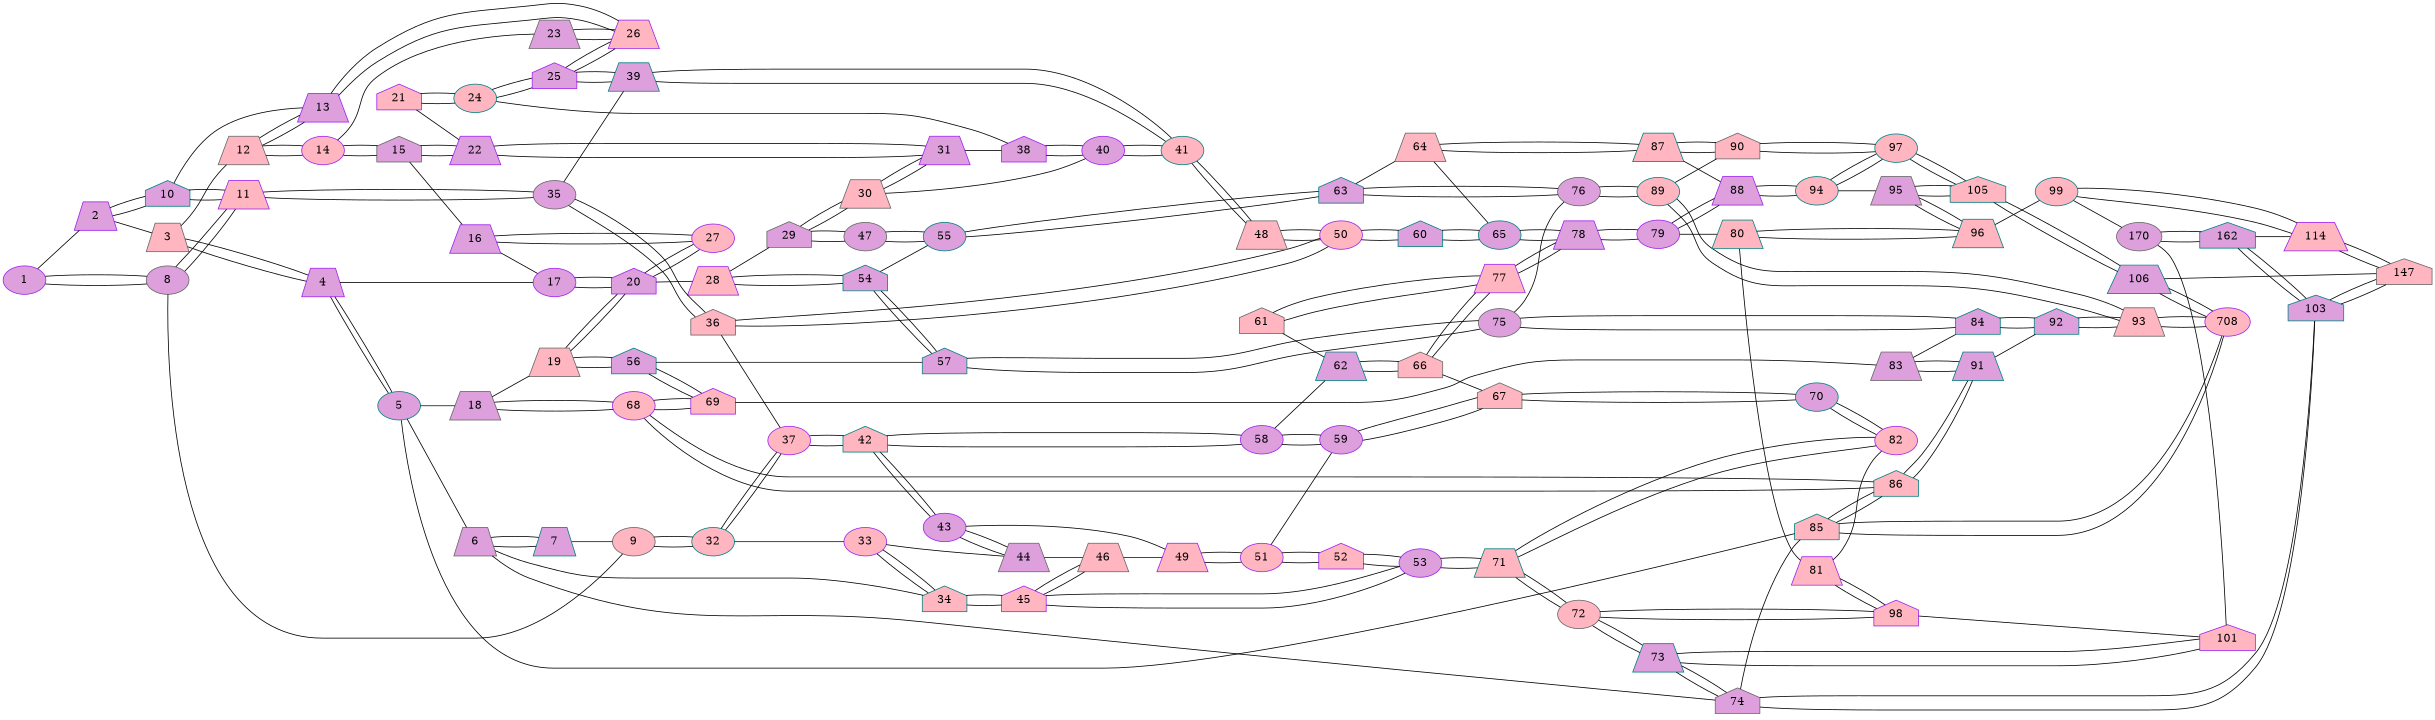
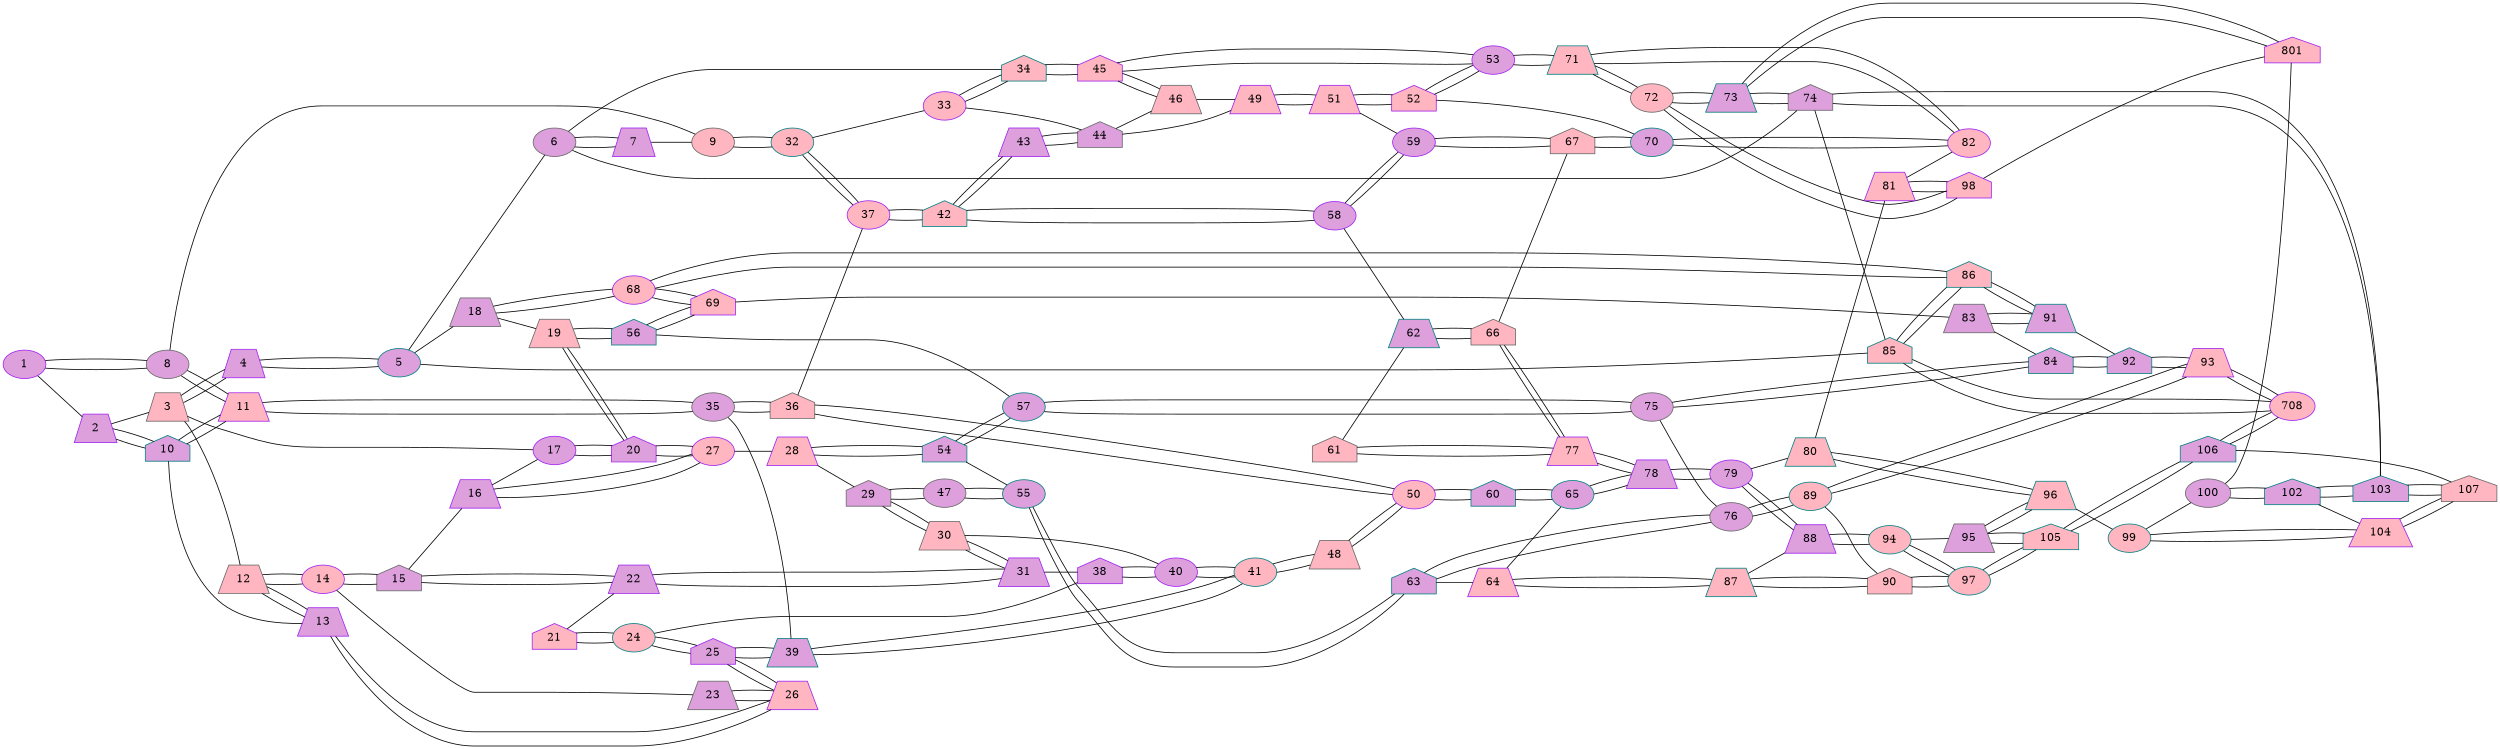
  graph {
    fontname="DejaVu Serif"
    rankdir=LR
    node [color=purple fillcolor=plum fontname="DejaVu Serif" shape=trapezium style=filled]
    edge [fontname="DejaVu Serif"]
    1 [shape=ellipse]
    2
    8 [color=gray40 shape=ellipse]
    3 [color=gray40 fillcolor=lightpink]
    10 [color=teal shape=house]
    9 [color=gray40 fillcolor=lightpink shape=ellipse]
    11 [fillcolor=lightpink]
    4
    12 [color=gray40 fillcolor=lightpink]
    13
    5 [color=teal shape=ellipse]
    17 [shape=ellipse]
    14 [fillcolor=lightpink shape=ellipse]
-   6 [color=gray40]
+   6 [color=gray40 shape=ellipse]
    18 [color=gray40]
    85 [color=teal fillcolor=lightpink shape=house]
    20 [shape=house]
-   7 [color=teal]
+   7
    34 [color=teal fillcolor=lightpink shape=house]
    74 [color=gray40 shape=house]
    19 [color=gray40 fillcolor=lightpink]
    68 [fillcolor=lightpink shape=ellipse]
    86 [color=teal fillcolor=lightpink shape=house]
    n24 [fillcolor=lightpink label=708 shape=ellipse]
    45 [fillcolor=lightpink shape=house]
    103 [color=teal shape=house]
    32 [color=teal fillcolor=lightpink shape=ellipse]
    35 [color=gray40 shape=ellipse]
    33 [fillcolor=lightpink shape=ellipse]
    37 [fillcolor=lightpink shape=ellipse]
    26 [fillcolor=lightpink]
    39 [color=teal]
    36 [color=gray40 fillcolor=lightpink shape=house]
    15 [color=gray40 shape=house]
    23 [color=gray40]
    16
    22
    27 [fillcolor=lightpink shape=ellipse]
    31
    28 [fillcolor=lightpink]
    56 [color=teal shape=house]
    69 [fillcolor=lightpink shape=house]
-   57 [color=teal shape=house]
+   57 [color=teal shape=ellipse]
    21 [fillcolor=lightpink shape=house]
    24 [color=teal fillcolor=lightpink shape=ellipse]
    25 [shape=house]
    38 [shape=house]
    40 [shape=ellipse]
    41 [color=teal fillcolor=lightpink shape=ellipse]
    29 [color=gray40 shape=house]
    54 [color=teal shape=house]
    30 [color=gray40 fillcolor=lightpink]
    47 [color=gray40 shape=ellipse]
    55 [color=teal shape=ellipse]
-   44 [color=gray40]
+   44 [color=gray40 shape=house]
    42 [color=teal fillcolor=lightpink shape=house]
    46 [color=gray40 fillcolor=lightpink]
    53 [shape=ellipse]
    50 [fillcolor=lightpink shape=ellipse]
    60 [color=teal shape=house]
-   43 [shape=ellipse]
+   43
    58 [shape=ellipse]
    48 [color=gray40 fillcolor=lightpink]
    49 [fillcolor=lightpink]
    59 [shape=ellipse]
    62 [color=teal]
-   51 [fillcolor=lightpink shape=ellipse]
+   51 [fillcolor=lightpink]
    71 [color=teal fillcolor=lightpink]
    63 [color=teal shape=house]
    52 [fillcolor=lightpink shape=house]
    65 [color=teal shape=ellipse]
    70 [color=teal shape=ellipse]
    67 [color=gray40 fillcolor=lightpink shape=house]
    82 [fillcolor=lightpink shape=ellipse]
    72 [color=gray40 fillcolor=lightpink shape=ellipse]
    75 [color=gray40 shape=ellipse]
-   64 [color=gray40 fillcolor=lightpink]
+   64 [fillcolor=lightpink]
    76 [color=gray40 shape=ellipse]
    83 [color=gray40]
    84 [color=teal shape=house]
    66 [color=gray40 fillcolor=lightpink shape=house]
    61 [color=gray40 fillcolor=lightpink shape=house]
    77 [fillcolor=lightpink]
    78
    87 [color=teal fillcolor=lightpink]
    89 [color=teal fillcolor=lightpink shape=ellipse]
    88
    90 [color=gray40 fillcolor=lightpink shape=house]
    79 [shape=ellipse]
    91 [color=teal]
    73 [color=teal]
    98 [fillcolor=lightpink shape=house]
-   101 [fillcolor=lightpink shape=house]
-   107 [color=gray40 fillcolor=lightpink shape=house label=147]
+   101 [fillcolor=lightpink shape=house label=801]
+   107 [color=gray40 fillcolor=lightpink shape=house]
    92 [color=teal shape=house]
-   93 [color=gray40 fillcolor=lightpink]
+   93 [fillcolor=lightpink]
    80 [color=teal fillcolor=lightpink]
    81 [fillcolor=lightpink]
    96 [color=teal fillcolor=lightpink]
    94 [color=teal fillcolor=lightpink shape=ellipse]
    99 [color=teal fillcolor=lightpink shape=ellipse]
    97 [color=teal fillcolor=lightpink shape=ellipse]
    95 [color=gray40]
    105 [color=teal fillcolor=lightpink shape=house]
-   106 [color=teal]
-   100 [color=gray40 shape=ellipse label=170]
-   104 [fillcolor=lightpink label=114]
-   102 [color=teal shape=house label=162]
+   106 [color=teal shape=house]
+   100 [color=gray40 shape=ellipse]
+   104 [fillcolor=lightpink]
+   102 [color=teal shape=house]
    1 -- 2
    1 -- 8
    1 -- 8
    2 -- 3
    2 -- 10
    2 -- 10
    8 -- 9
    8 -- 11
    8 -- 11
    3 -- 4
    3 -- 4
    3 -- 12
    10 -- 11
    10 -- 11
    10 -- 13
    9 -- 32
    9 -- 32
    11 -- 35
    11 -- 35
    4 -- 5
    4 -- 5
-   4 -- 17
+   3 -- 17
    12 -- 13
    12 -- 13
    12 -- 14
    12 -- 14
    13 -- 26
    13 -- 26
    5 -- 6
    5 -- 18
    5 -- 85
    17 -- 20
    17 -- 20
    14 -- 15
    14 -- 15
    14 -- 23
    6 -- 7
    6 -- 7
    6 -- 34
    6 -- 74
    18 -- 19
    18 -- 68
    18 -- 68
    85 -- 86
    85 -- 86
    85 -- n24
    85 -- n24
    20 -- 27
    20 -- 27
    7 -- 9
    34 -- 45
    34 -- 45
    74 -- 85
    74 -- 103
    74 -- 103
    19 -- 20
    19 -- 20
    19 -- 56
    19 -- 56
    68 -- 86
    68 -- 86
    68 -- 69
    68 -- 69
    86 -- 91
    86 -- 91
    45 -- 46
    45 -- 46
    45 -- 53
    45 -- 53
    103 -- 107
    103 -- 107
    32 -- 33
    32 -- 37
    32 -- 37
    35 -- 39
    35 -- 36
    35 -- 36
    33 -- 34
    33 -- 34
    33 -- 44
    37 -- 42
    37 -- 42
    39 -- 41
    39 -- 41
    36 -- 37
    36 -- 50
    36 -- 50
    15 -- 16
    15 -- 22
    15 -- 22
    23 -- 26
    23 -- 26
    16 -- 17
    16 -- 27
    16 -- 27
    22 -- 31
    22 -- 31
-   20 -- 28
+   27 -- 28
    31 -- 38
    28 -- 29
    28 -- 54
    28 -- 54
    56 -- 69
    56 -- 69
    56 -- 57
    69 -- 83
    57 -- 75
    57 -- 75
    21 -- 22
    21 -- 24
    21 -- 24
    24 -- 25
    24 -- 25
    24 -- 38
    25 -- 26
    25 -- 26
    25 -- 39
    25 -- 39
    38 -- 40
    38 -- 40
    40 -- 41
    40 -- 41
    41 -- 48
    41 -- 48
    29 -- 30
    29 -- 30
    29 -- 47
    29 -- 47
    54 -- 57
    54 -- 57
    54 -- 55
    30 -- 31
    30 -- 31
    30 -- 40
    47 -- 55
    47 -- 55
    55 -- 63
    55 -- 63
    44 -- 46
    42 -- 43
    42 -- 43
    42 -- 58
    42 -- 58
    46 -- 49
    53 -- 71
    53 -- 71
    50 -- 60
    50 -- 60
    60 -- 65
    60 -- 65
    43 -- 44
    43 -- 44
-   43 -- 49
+   44 -- 49
    58 -- 59
    58 -- 59
    58 -- 62
    48 -- 50
    48 -- 50
    49 -- 51
    49 -- 51
    59 -- 67
    59 -- 67
    62 -- 66
    62 -- 66
    51 -- 59
    51 -- 52
    51 -- 52
    71 -- 82
    71 -- 82
    71 -- 72
    71 -- 72
    63 -- 64
    63 -- 76
    63 -- 76
    52 -- 53
    52 -- 53
+   52 -- 70
    65 -- 78
    65 -- 78
    70 -- 82
    70 -- 82
    67 -- 70
    67 -- 70
    72 -- 73
    72 -- 73
    72 -- 98
    72 -- 98
    75 -- 76
    75 -- 84
    75 -- 84
    64 -- 65
    64 -- 87
    64 -- 87
    76 -- 89
    76 -- 89
    83 -- 84
    83 -- 91
    83 -- 91
    84 -- 92
    84 -- 92
    66 -- 67
    66 -- 77
    66 -- 77
    61 -- 62
    61 -- 77
    61 -- 77
    77 -- 78
    77 -- 78
    78 -- 79
    78 -- 79
    87 -- 88
    87 -- 90
    87 -- 90
    89 -- 90
    89 -- 93
    89 -- 93
    88 -- 94
    88 -- 94
    90 -- 97
    90 -- 97
    79 -- 88
    79 -- 88
    79 -- 80
    91 -- 92
    73 -- 74
    73 -- 74
    73 -- 101
    73 -- 101
    98 -- 101
    92 -- 93
    92 -- 93
    93 -- n24
    93 -- n24
    80 -- 81
    80 -- 96
    80 -- 96
    81 -- 82
    81 -- 98
    81 -- 98
    96 -- 99
    94 -- 97
    94 -- 97
    94 -- 95
    99 -- 100
    99 -- 104
    99 -- 104
    97 -- 105
    97 -- 105
    95 -- 96
    95 -- 96
    95 -- 105
    95 -- 105
    105 -- 106
    105 -- 106
    106 -- n24
    106 -- n24
    106 -- 107
    100 -- 101
    100 -- 102
    100 -- 102
    104 -- 107
    104 -- 107
    102 -- 103
    102 -- 103
    102 -- 104
  }
